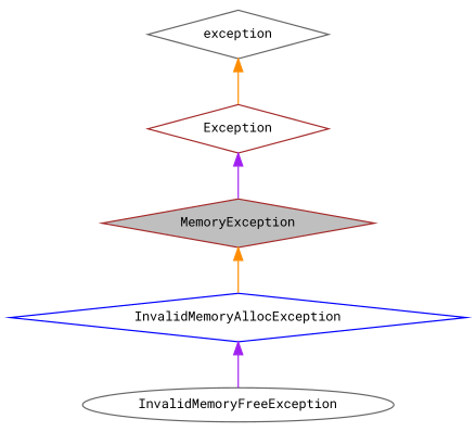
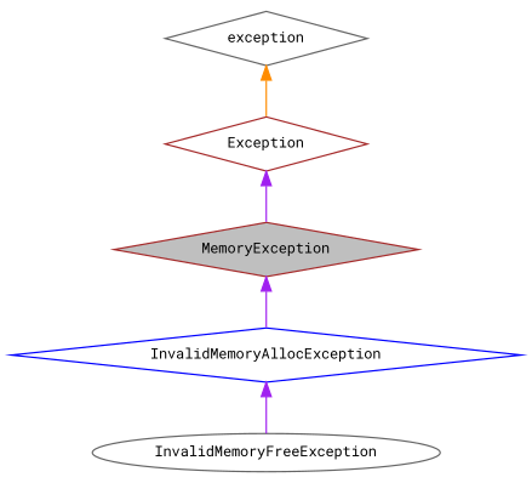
  digraph {
    fontname="Roboto Mono"
    node [color=brown fillcolor=white fontname="Roboto Mono" fontsize=10 shape=diamond style=filled]
    edge [color=darkorange dir=back fontname="Roboto Mono" fontsize=10 labelfontname=Helvetica labelfontsize=10 style=solid]
    n1 [fillcolor=grey75 fontcolor=black height=0.2 label=MemoryException width=0.4]
    n2 [color=blue height=0.2 label=InvalidMemoryAllocException width=0.4]
    n3 [color=gray40 height=0.2 label=InvalidMemoryFreeException shape=ellipse width=0.4]
    n4 [height=0.2 label=Exception width=0.4]
    n5 [color=gray40 height=0.2 label=exception width=0.4]
-   n1 -> n2
+   n1 -> n2 [color=purple]
    n2 -> n3 [color=purple]
    n4 -> n1 [color=purple]
    n5 -> n4
  }
